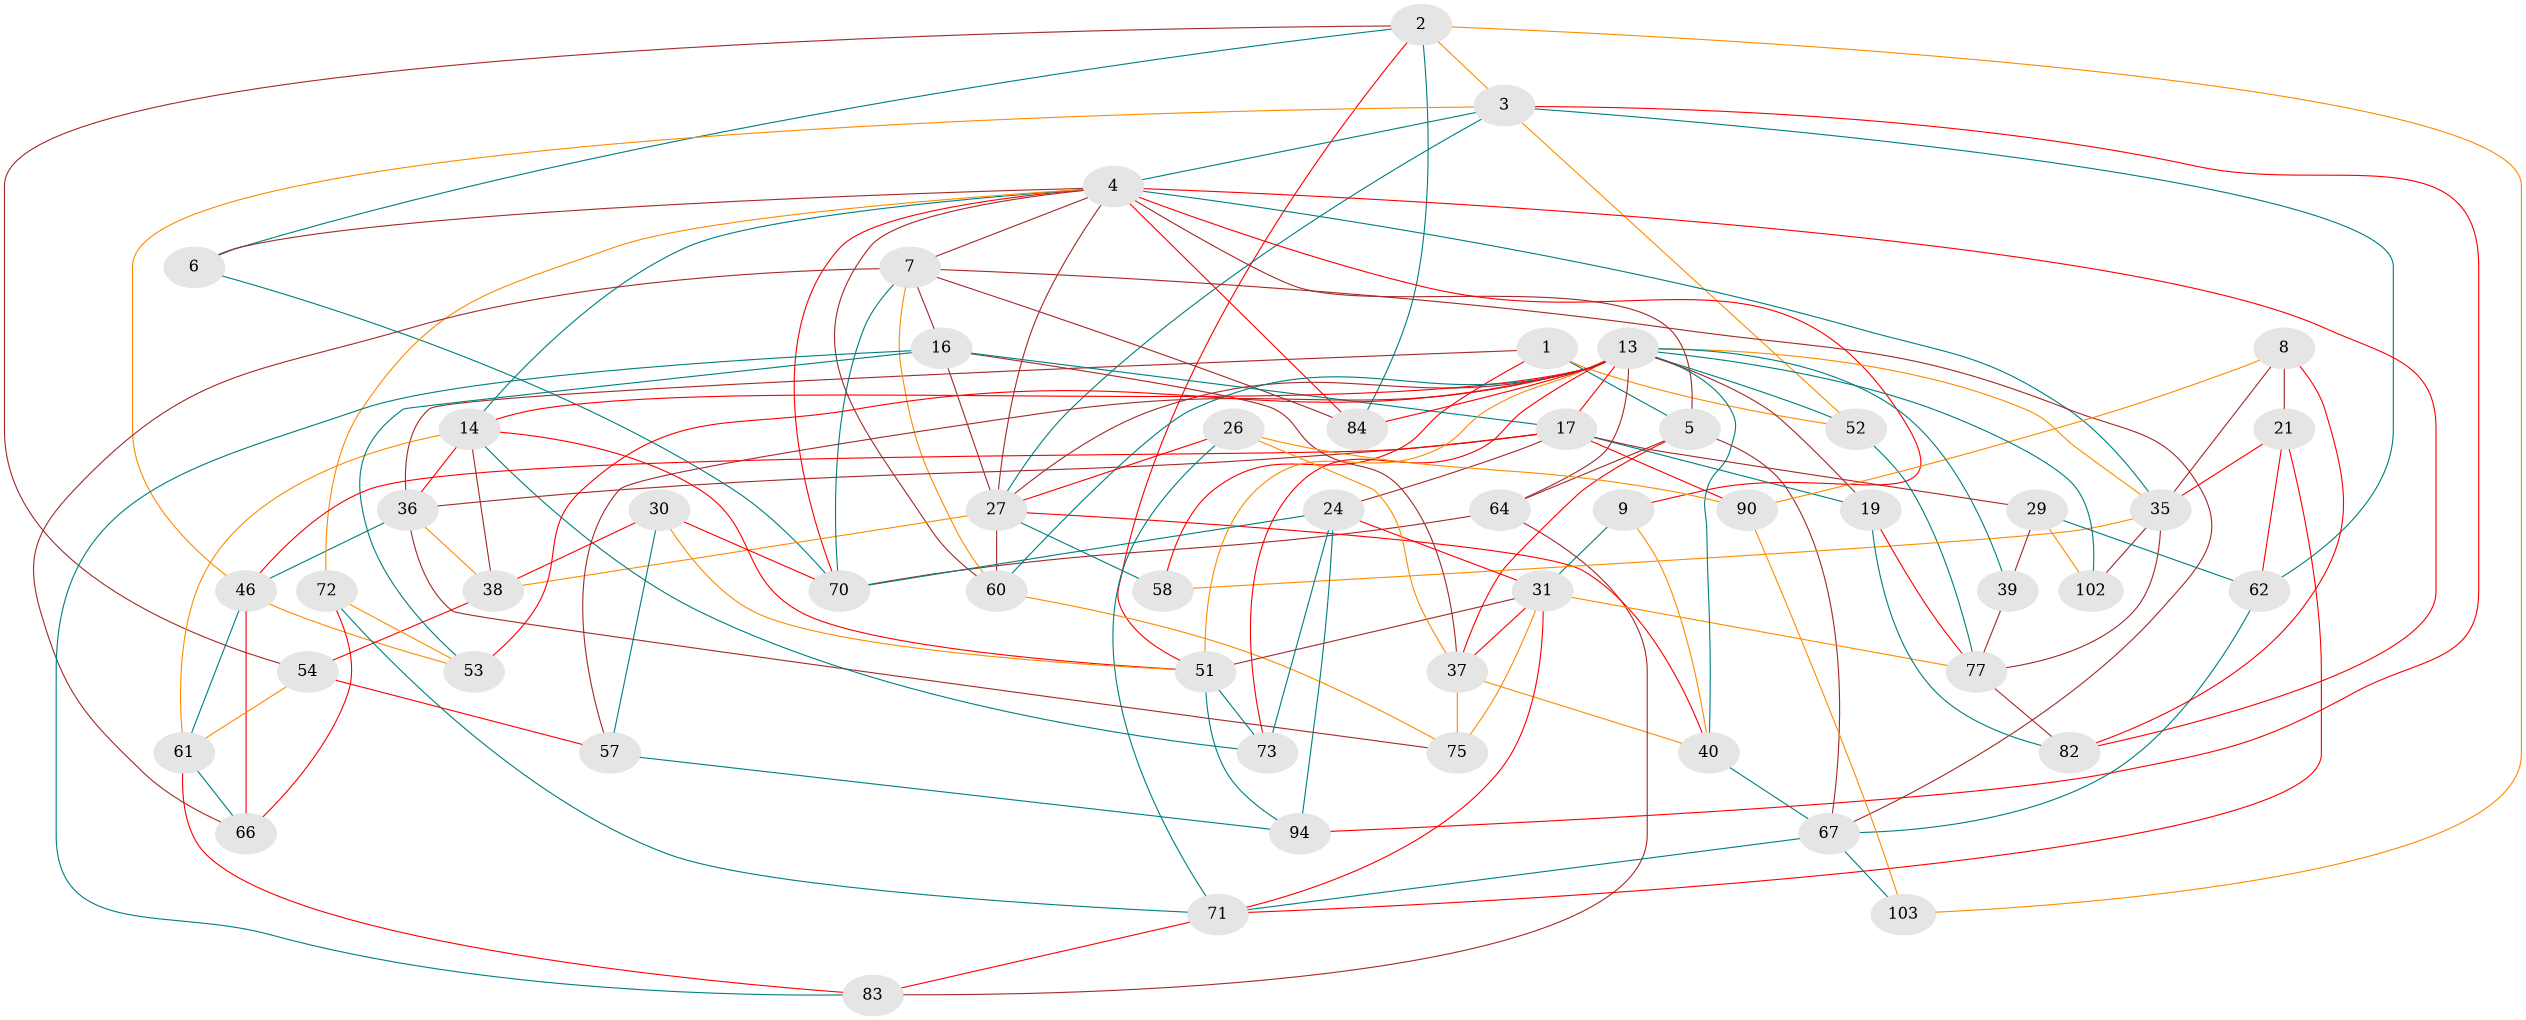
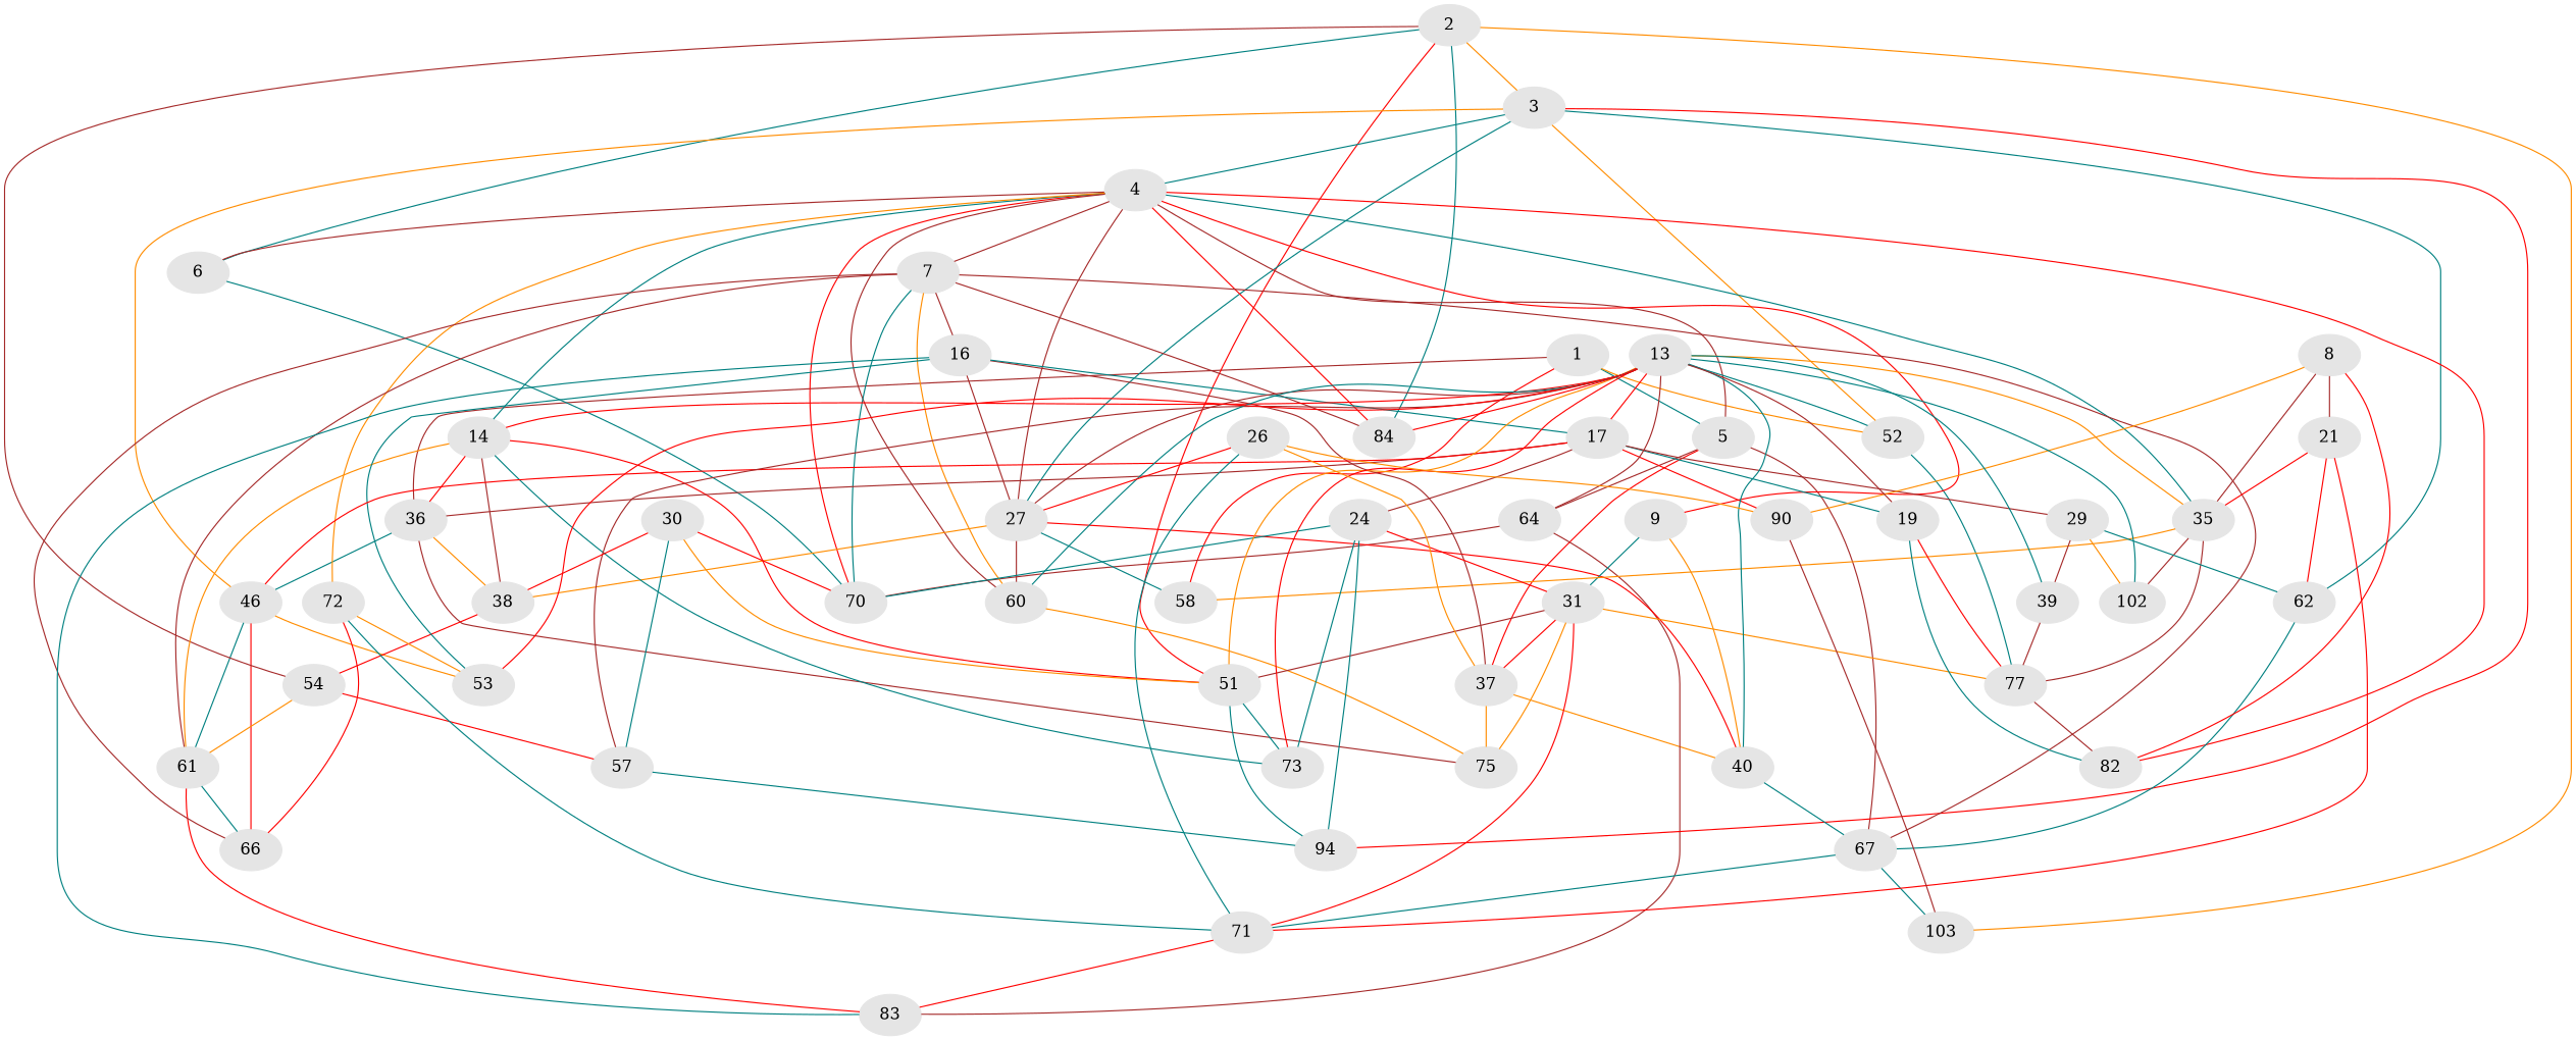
  graph {
    node [color=gray90 style=filled]
    edge [color=teal]
    1 [super="+33"]
    5 [super="+18"]
    36 [super="+59"]
    52 [super="+93"]
    58
    37 [super="+45"]
    64 [super="+98"]
    67 [super="+76"]
    46 [super="+69"]
    38 [super="+81"]
    75
    77 [super="+88"]
    2 [super="+43"]
    3 [super="+16"]
    6
    51 [super="+105+63"]
    54
    84
    103
    4 [super="+11+65+15"]
    27 [super="+95+34"]
    62
    94
    70 [super="+97"]
    73
    61 [super="+72"]
    57
    7 [super="+12"]
    9
    14 [super="+91+23"]
    n31 [label=72]
    35 [super="+96+42"]
    60 [super="+101"]
    82
    40 [super="+104"]
    66
    53 [super="+86"]
    n38 [label=16 super="+20+79"]
    31 [super="+89+74"]
    71 [super="+80"]
    102
    83
    17 [super="+48"]
    8
    21
    90
    19
    24 [super="+100"]
    29
    13 [super="+25+32+44"]
    39
    26
    30
    1 -- 5
    1 -- 36 [color=brown]
    1 -- 52 [color=darkorange weight=3]
    1 -- 58 [color=red]
    5 -- 37 [color=red]
    5 -- 64 [color=brown weight=2]
    5 -- 67 [color=brown]
    36 -- 46
    36 -- 38 [color=darkorange]
    36 -- 75 [color=brown]
    52 -- 77
    37 -- 75 [color=darkorange]
    37 -- 40 [color=darkorange]
    64 -- 70 [color=brown]
    64 -- 83 [color=brown]
    67 -- 103
    67 -- 71
    46 -- 61
    46 -- 66 [color=red]
    46 -- 53 [color=darkorange]
    38 -- 54 [color=red]
    77 -- 82 [color=brown]
    2 -- 3 [color=darkorange]
    2 -- 6
    2 -- 51 [color=red]
    2 -- 54 [color=brown]
    2 -- 84
    2 -- 103 [color=darkorange]
    3 -- 52 [color=darkorange]
    3 -- 46 [color=darkorange]
    3 -- 4 [weight=2]
    3 -- 27
    3 -- 62
    3 -- 94 [color=red]
    6 -- 70
    51 -- 94
    51 -- 73
    54 -- 61 [color=darkorange]
    54 -- 57 [color=red]
    4 -- 5 [color=brown]
    4 -- 6 [color=brown weight=2]
    4 -- 84 [color=red]
    4 -- 27 [color=brown]
    4 -- 70 [color=red]
    4 -- 7 [color=brown]
    4 -- 9 [color=red]
    4 -- 14
    4 -- n31 [color=darkorange]
    4 -- 35 [weight=2]
    4 -- 60 [color=brown]
    4 -- 82 [color=red]
    27 -- 58
    27 -- 38 [color=darkorange]
    27 -- 60 [color=brown weight=2]
    27 -- 40 [color=red]
    62 -- 67
    61 -- 66
    61 -- 83 [color=red]
    57 -- 94
    7 -- 67 [color=brown]
    7 -- 84 [color=brown]
    7 -- 70
+   7 -- 61 [color=brown]
    7 -- 60 [color=darkorange]
    7 -- 66 [color=brown]
    7 -- n38 [color=brown]
    9 -- 40 [color=darkorange]
    9 -- 31
    14 -- 36 [color=red]
    14 -- 38 [color=brown weight=2]
    14 -- 51 [color=red]
    14 -- 73
    14 -- 61 [color=darkorange]
    n31 -- 66 [color=red]
    n31 -- 53 [color=darkorange]
    n31 -- 71
    35 -- 58 [color=darkorange]
    35 -- 77 [color=brown]
    35 -- 102 [color=brown]
    60 -- 75 [color=darkorange]
    40 -- 67
    n38 -- 37 [color=brown]
    n38 -- 27 [color=brown]
    n38 -- 53 [weight=3]
    n38 -- 83
    n38 -- 17
    31 -- 37 [color=red]
    31 -- 75 [color=darkorange]
    31 -- 77 [color=darkorange]
    31 -- 51 [color=brown]
    31 -- 71 [color=red]
    71 -- 83 [color=red]
    17 -- 36 [color=brown]
    17 -- 46 [color=red]
    17 -- 90 [color=red]
    17 -- 19
    17 -- 24 [color=brown]
    17 -- 29 [color=brown]
    8 -- 35 [color=brown]
    8 -- 82 [color=red]
    8 -- 21 [color=brown]
    8 -- 90 [color=darkorange]
    21 -- 62 [color=red]
    21 -- 35 [color=red]
    21 -- 71 [color=red]
-   90 -- 103 [color=darkorange]
+   90 -- 103 [color=brown]
    19 -- 77 [color=red]
    19 -- 82
    24 -- 94
    24 -- 70
    24 -- 73
    24 -- 31 [color=red weight=2]
    29 -- 62
    29 -- 102 [color=darkorange]
    29 -- 39 [color=brown]
    13 -- 52
    13 -- 64 [color=brown weight=2]
    13 -- 51 [color=darkorange weight=2]
    13 -- 84 [color=red]
    13 -- 27 [color=brown]
    13 -- 73 [color=red]
    13 -- 57 [color=brown]
    13 -- 14 [color=red]
    13 -- 35 [color=darkorange]
    13 -- 60
    13 -- 40
    13 -- 53 [color=red]
    13 -- 102 [weight=2]
    13 -- 17 [color=red]
    13 -- 19 [color=brown]
    13 -- 39 [weight=2]
    39 -- 77 [color=brown]
    26 -- 37 [color=darkorange]
    26 -- 27 [color=red]
    26 -- 71
    26 -- 90 [color=darkorange]
    30 -- 38 [color=red]
    30 -- 51 [color=darkorange]
    30 -- 70 [color=red]
    30 -- 57
  }
